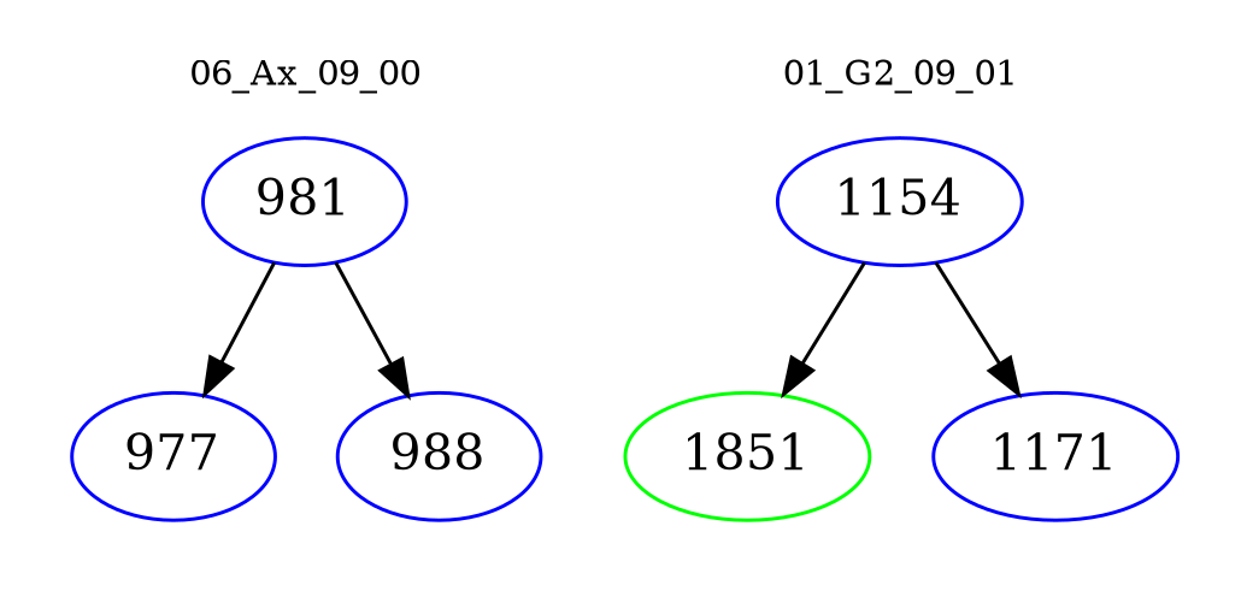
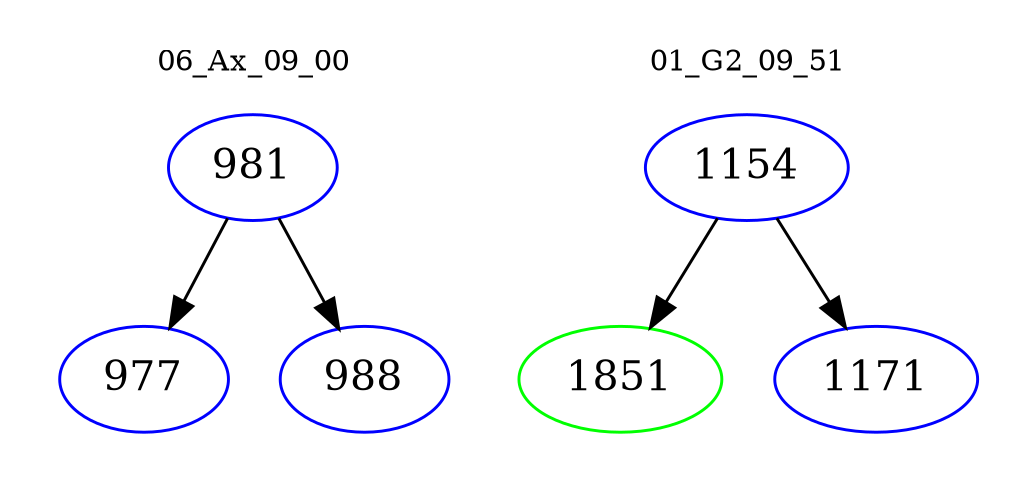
  digraph {
    node [color=blue]
    edge [color=black]
    n1 [label=981]
    n2 [label=977]
    n3 [label=988]
    n4 [label=1154]
    n5 [color=green label=1851]
    n6 [label=1171]
    subgraph cluster_1 {
      color=white
      fontsize=10
      label="06_Ax_09_00"
      n1
      n2
      n3
    }
    subgraph cluster_2 {
      color=white
      fontsize=10
-     label="01_G2_09_01"
+     label="01_G2_09_51"
      n4
      n5
      n6
    }
    n1 -> n2
    n1 -> n3
    n4 -> n5
    n4 -> n6
  }
